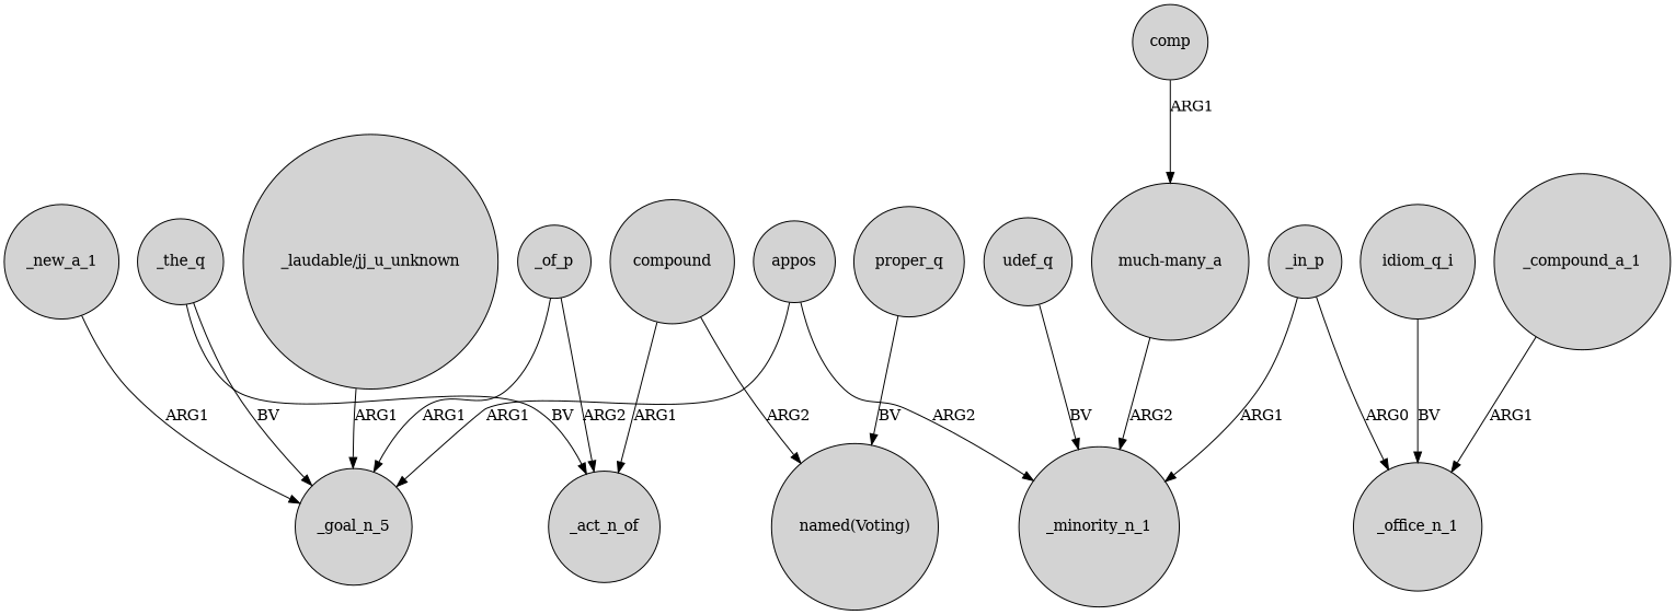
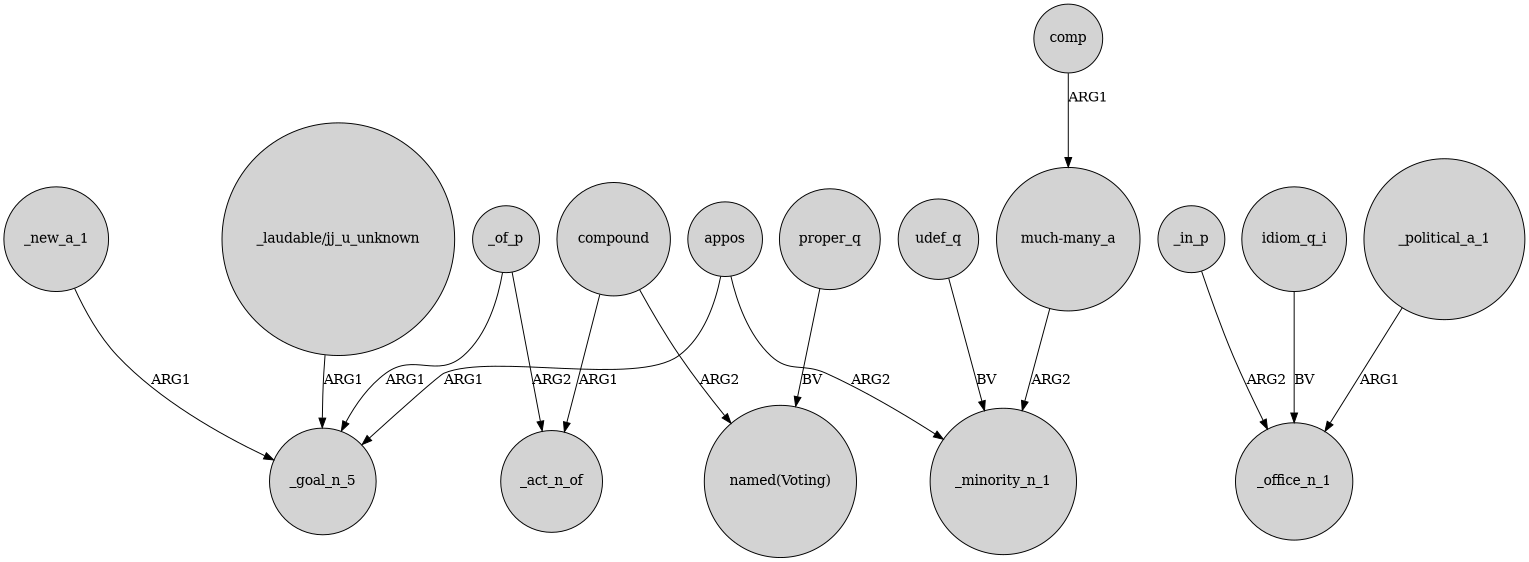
  digraph {
    node [shape=circle style=filled]
    n1 [label=_goal_n_5]
    _new_a_1
    "_laudable/jj_u_unknown"
    compound
    _act_n_of
    "named(Voting)"
    appos
    _minority_n_1
    udef_q
    _of_p
-   _the_q
    proper_q
    idiom_q_i
    _office_n_1
    _in_p
-   _political_a_1 [label=_compound_a_1]
+   _political_a_1
    comp
    "much-many_a"
    _new_a_1 -> n1 [label=ARG1]
    "_laudable/jj_u_unknown" -> n1 [label=ARG1]
    compound -> _act_n_of [label=ARG1]
    compound -> "named(Voting)" [label=ARG2]
    appos -> n1 [label=ARG1]
    appos -> _minority_n_1 [label=ARG2]
    udef_q -> _minority_n_1 [label=BV]
    _of_p -> n1 [label=ARG1]
    _of_p -> _act_n_of [label=ARG2]
-   _the_q -> n1 [label=BV]
-   _the_q -> _act_n_of [label=BV]
    proper_q -> "named(Voting)" [label=BV]
    idiom_q_i -> _office_n_1 [label=BV]
-   _in_p -> _minority_n_1 [label=ARG1]
-   _in_p -> _office_n_1 [label=ARG0]
+   _in_p -> _office_n_1 [label=ARG2]
    _political_a_1 -> _office_n_1 [label=ARG1]
    comp -> "much-many_a" [label=ARG1]
    "much-many_a" -> _minority_n_1 [label=ARG2]
  }
